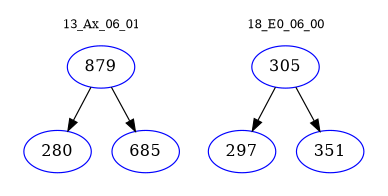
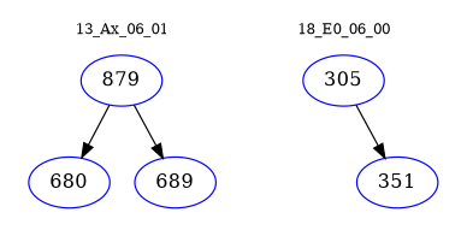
  digraph {
    node [color=blue]
    edge [color=black]
    n1 [label=879]
-   n2 [label=280]
-   n3 [label=685]
+   n2 [label=680]
+   n3 [label=689]
    n4 [label=305]
-   n5 [label=297]
    n6 [label=351]
    subgraph cluster_1 {
      color=white
      fontsize=10
      label="13_Ax_06_01"
      n1
      n2
      n3
    }
    subgraph cluster_2 {
      color=white
      fontsize=10
      label="18_E0_06_00"
      n4
-     n5
      n6
    }
    n1 -> n2
    n1 -> n3
-   n4 -> n5
    n4 -> n6
  }
